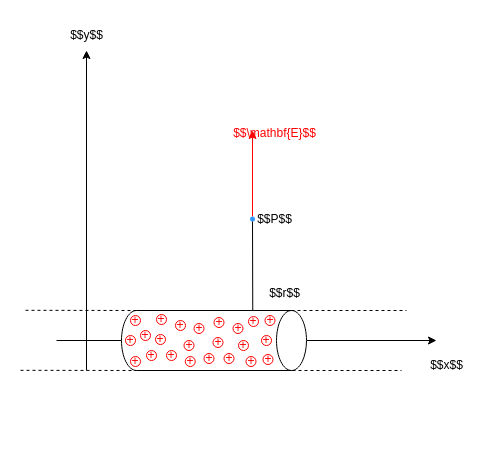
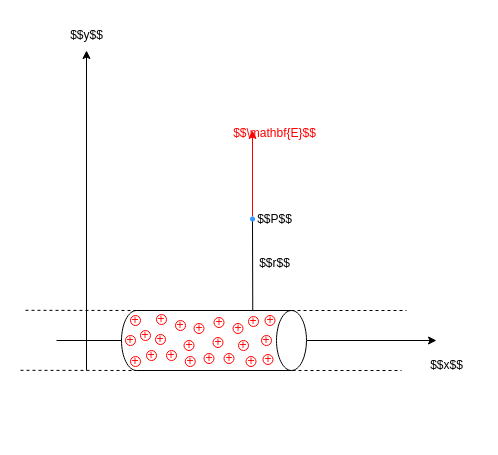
  <mxCell id="0" />
  <mxCell id="1" parent="0" />
  <mxCell id="2" value="" style="endArrow=classic;html=1;rounded=0;" parent="1" source="6" edge="1"><mxGeometry width="50" height="50" relative="1" as="geometry"><mxPoint x="56" y="340" as="sourcePoint" /><mxPoint x="436" y="340" as="targetPoint" /></mxGeometry></mxCell>
  <mxCell id="3" value="" style="endArrow=classic;html=1;rounded=0;" parent="1" edge="1"><mxGeometry width="50" height="50" relative="1" as="geometry"><mxPoint x="86" y="370" as="sourcePoint" /><mxPoint x="86" y="50" as="targetPoint" /></mxGeometry></mxCell>
  <mxCell id="4" value="$$y$$" style="text;html=1;align=center;verticalAlign=middle;resizable=0;points=[];autosize=1;strokeColor=none;fillColor=none;" parent="1" vertex="1"><mxGeometry x="56" y="20" width="60" height="30" as="geometry" /></mxCell>
  <mxCell id="5" value="$$x$$" style="text;html=1;align=center;verticalAlign=middle;resizable=0;points=[];autosize=1;strokeColor=none;fillColor=none;" parent="1" vertex="1"><mxGeometry x="416" y="350" width="60" height="30" as="geometry" /></mxCell>
  <mxCell id="6" value="" style="shape=cylinder3;whiteSpace=wrap;html=1;boundedLbl=1;backgroundOutline=1;size=15;rotation=90;" parent="1" vertex="1"><mxGeometry x="183.5" y="247.5" width="60" height="185" as="geometry" /></mxCell>
  <mxCell id="7" value="" style="endArrow=none;html=1;rounded=0;entryX=0.5;entryY=1;entryDx=0;entryDy=0;entryPerimeter=0;" parent="1" target="6" edge="1"><mxGeometry width="50" height="50" relative="1" as="geometry"><mxPoint x="56" y="340" as="sourcePoint" /><mxPoint x="106" y="290" as="targetPoint" /></mxGeometry></mxCell>
  <mxCell id="8" value="" style="endArrow=none;html=1;rounded=0;exitX=0;exitY=0;exitDx=0;exitDy=53.75;exitPerimeter=0;" parent="1" source="6" edge="1"><mxGeometry width="50" height="50" relative="1" as="geometry"><mxPoint x="256" y="300" as="sourcePoint" /><mxPoint x="252" y="220" as="targetPoint" /></mxGeometry></mxCell>
  <mxCell id="9" value="$$P$$" style="text;html=1;align=center;verticalAlign=middle;resizable=0;points=[];autosize=1;strokeColor=none;fillColor=none;" parent="1" vertex="1"><mxGeometry x="243.5" y="203.5" width="60" height="30" as="geometry" /></mxCell>
  <mxCell id="10" style="edgeStyle=orthogonalEdgeStyle;rounded=0;orthogonalLoop=1;jettySize=auto;html=1;strokeColor=#FF0000;" parent="1" source="11" edge="1"><mxGeometry relative="1" as="geometry"><mxPoint x="252" y="130" as="targetPoint" /></mxGeometry></mxCell>
  <mxCell id="11" value="" style="ellipse;whiteSpace=wrap;html=1;aspect=fixed;fillColor=#3399FF;strokeColor=none;" parent="1" vertex="1"><mxGeometry x="249.5" y="216" width="5" height="5" as="geometry" /></mxCell>
  <mxCell id="12" value="$$\mathbf{E}$$" style="text;html=1;align=center;verticalAlign=middle;resizable=0;points=[];autosize=1;strokeColor=none;fillColor=none;fontColor=#FF0000;" parent="1" vertex="1"><mxGeometry x="218.5" y="118" width="110" height="30" as="geometry" /></mxCell>
  <mxCell id="13" value="+" style="ellipse;whiteSpace=wrap;html=1;strokeColor=#FF0000;fontColor=#FF0000;" parent="1" vertex="1"><mxGeometry x="130" y="315" width="10" height="10" as="geometry" /></mxCell>
  <mxCell id="14" value="+" style="ellipse;whiteSpace=wrap;html=1;strokeColor=#FF0000;fontColor=#FF0000;" parent="1" vertex="1"><mxGeometry x="125" y="335" width="10" height="10" as="geometry" /></mxCell>
  <mxCell id="15" value="+" style="ellipse;whiteSpace=wrap;html=1;strokeColor=#FF0000;fontColor=#FF0000;" parent="1" vertex="1"><mxGeometry x="146" y="350" width="10" height="10" as="geometry" /></mxCell>
  <mxCell id="16" value="+" style="ellipse;whiteSpace=wrap;html=1;strokeColor=#FF0000;fontColor=#FF0000;" parent="1" vertex="1"><mxGeometry x="155" y="334" width="10" height="10" as="geometry" /></mxCell>
  <mxCell id="17" value="+" style="ellipse;whiteSpace=wrap;html=1;strokeColor=#FF0000;fontColor=#FF0000;" parent="1" vertex="1"><mxGeometry x="166" y="350" width="10" height="10" as="geometry" /></mxCell>
  <mxCell id="18" value="+" style="ellipse;whiteSpace=wrap;html=1;strokeColor=#FF0000;fontColor=#FF0000;" parent="1" vertex="1"><mxGeometry x="175" y="320" width="10" height="10" as="geometry" /></mxCell>
  <mxCell id="19" value="+" style="ellipse;whiteSpace=wrap;html=1;strokeColor=#FF0000;fontColor=#FF0000;" parent="1" vertex="1"><mxGeometry x="156" y="314" width="10" height="10" as="geometry" /></mxCell>
  <mxCell id="20" value="+" style="ellipse;whiteSpace=wrap;html=1;strokeColor=#FF0000;fontColor=#FF0000;" parent="1" vertex="1"><mxGeometry x="183.5" y="340" width="10" height="10" as="geometry" /></mxCell>
  <mxCell id="21" value="+" style="ellipse;whiteSpace=wrap;html=1;strokeColor=#FF0000;fontColor=#FF0000;direction=west;flipH=1;" parent="1" vertex="1"><mxGeometry x="193.5" y="323" width="10" height="10" as="geometry" /></mxCell>
  <mxCell id="22" value="+" style="ellipse;whiteSpace=wrap;html=1;strokeColor=#FF0000;fontColor=#FF0000;direction=west;flipH=1;" parent="1" vertex="1"><mxGeometry x="203.5" y="353" width="10" height="10" as="geometry" /></mxCell>
  <mxCell id="23" value="+" style="ellipse;whiteSpace=wrap;html=1;strokeColor=#FF0000;fontColor=#FF0000;direction=west;flipH=1;" parent="1" vertex="1"><mxGeometry x="212.5" y="337" width="10" height="10" as="geometry" /></mxCell>
  <mxCell id="24" value="+" style="ellipse;whiteSpace=wrap;html=1;strokeColor=#FF0000;fontColor=#FF0000;direction=west;flipH=1;" parent="1" vertex="1"><mxGeometry x="223.5" y="353" width="10" height="10" as="geometry" /></mxCell>
  <mxCell id="25" value="+" style="ellipse;whiteSpace=wrap;html=1;strokeColor=#FF0000;fontColor=#FF0000;direction=west;flipH=1;" parent="1" vertex="1"><mxGeometry x="232.5" y="323" width="10" height="10" as="geometry" /></mxCell>
  <mxCell id="26" value="+" style="ellipse;whiteSpace=wrap;html=1;strokeColor=#FF0000;fontColor=#FF0000;direction=west;flipH=1;" parent="1" vertex="1"><mxGeometry x="213.5" y="317" width="10" height="10" as="geometry" /></mxCell>
  <mxCell id="27" value="+" style="ellipse;whiteSpace=wrap;html=1;strokeColor=#FF0000;fontColor=#FF0000;direction=west;flipH=1;" parent="1" vertex="1"><mxGeometry x="238" y="340" width="10" height="10" as="geometry" /></mxCell>
  <mxCell id="28" value="+" style="ellipse;whiteSpace=wrap;html=1;strokeColor=#FF0000;fontColor=#FF0000;" parent="1" vertex="1"><mxGeometry x="130" y="356" width="10" height="10" as="geometry" /></mxCell>
  <mxCell id="29" value="+" style="ellipse;whiteSpace=wrap;html=1;strokeColor=#FF0000;fontColor=#FF0000;" parent="1" vertex="1"><mxGeometry x="140" y="330" width="10" height="10" as="geometry" /></mxCell>
  <mxCell id="30" value="+" style="ellipse;whiteSpace=wrap;html=1;strokeColor=#FF0000;fontColor=#FF0000;" parent="1" vertex="1"><mxGeometry x="264.5" y="315" width="10" height="10" as="geometry" /></mxCell>
  <mxCell id="31" value="+" style="ellipse;whiteSpace=wrap;html=1;strokeColor=#FF0000;fontColor=#FF0000;" parent="1" vertex="1"><mxGeometry x="262.5" y="354" width="10" height="10" as="geometry" /></mxCell>
  <mxCell id="32" value="+" style="ellipse;whiteSpace=wrap;html=1;strokeColor=#FF0000;fontColor=#FF0000;" parent="1" vertex="1"><mxGeometry x="245.5" y="356" width="10" height="10" as="geometry" /></mxCell>
  <mxCell id="33" value="+" style="ellipse;whiteSpace=wrap;html=1;strokeColor=#FF0000;fontColor=#FF0000;" parent="1" vertex="1"><mxGeometry x="248" y="316" width="10" height="10" as="geometry" /></mxCell>
  <mxCell id="34" value="+" style="ellipse;whiteSpace=wrap;html=1;strokeColor=#FF0000;fontColor=#FF0000;" parent="1" vertex="1"><mxGeometry x="184.75" y="356" width="10" height="10" as="geometry" /></mxCell>
  <mxCell id="35" value="+" style="ellipse;whiteSpace=wrap;html=1;strokeColor=#FF0000;fontColor=#FF0000;" parent="1" vertex="1"><mxGeometry x="261" y="335" width="10" height="10" as="geometry" /></mxCell>
  <mxCell id="36" value="" style="endArrow=none;html=1;rounded=0;exitX=0;exitY=0;exitDx=0;exitDy=15;exitPerimeter=0;dashed=1;" parent="1" edge="1"><mxGeometry width="50" height="50" relative="1" as="geometry"><mxPoint x="291" y="310" as="sourcePoint" /><mxPoint x="406" y="310" as="targetPoint" /></mxGeometry></mxCell>
  <mxCell id="37" value="" style="endArrow=none;html=1;rounded=0;exitX=0;exitY=0;exitDx=0;exitDy=15;exitPerimeter=0;dashed=1;" parent="1" edge="1"><mxGeometry width="50" height="50" relative="1" as="geometry"><mxPoint x="286" y="370" as="sourcePoint" /><mxPoint x="401" y="370" as="targetPoint" /></mxGeometry></mxCell>
  <mxCell id="38" value="" style="endArrow=none;html=1;rounded=0;exitX=0;exitY=0;exitDx=0;exitDy=15;exitPerimeter=0;dashed=1;entryX=0;entryY=1;entryDx=0;entryDy=-15;entryPerimeter=0;" parent="1" edge="1"><mxGeometry width="50" height="50" relative="1" as="geometry"><mxPoint x="25" y="309.8" as="sourcePoint" /><mxPoint x="136" y="310" as="targetPoint" /></mxGeometry></mxCell>
  <mxCell id="39" value="" style="endArrow=none;html=1;rounded=0;exitX=0;exitY=0;exitDx=0;exitDy=15;exitPerimeter=0;dashed=1;entryX=1;entryY=1;entryDx=0;entryDy=-15;entryPerimeter=0;" parent="1" edge="1"><mxGeometry width="50" height="50" relative="1" as="geometry"><mxPoint x="20" y="369.8" as="sourcePoint" /><mxPoint x="136" y="370" as="targetPoint" /></mxGeometry></mxCell>
- <mxCell id="40" value="$$r$$" style="text;html=1;align=center;verticalAlign=middle;resizable=0;points=[];autosize=1;strokeColor=none;fillColor=none;" parent="1" vertex="1"><mxGeometry x="258.5" y="277.5" width="50" height="30" as="geometry" /></mxCell>
+ <mxCell id="40" value="$$r$$" style="text;html=1;align=center;verticalAlign=middle;resizable=0;points=[];autosize=1;strokeColor=none;fillColor=none;" parent="1" vertex="1"><mxGeometry x="248.5" y="247.5" width="50" height="30" as="geometry" /></mxCell>
